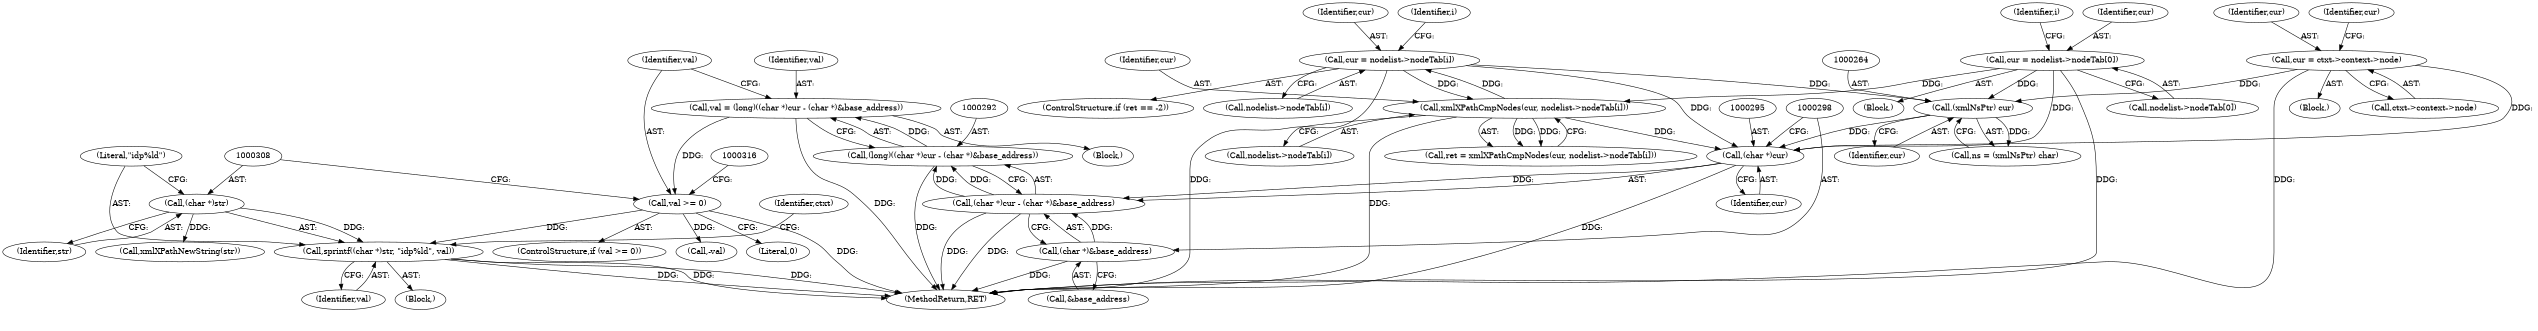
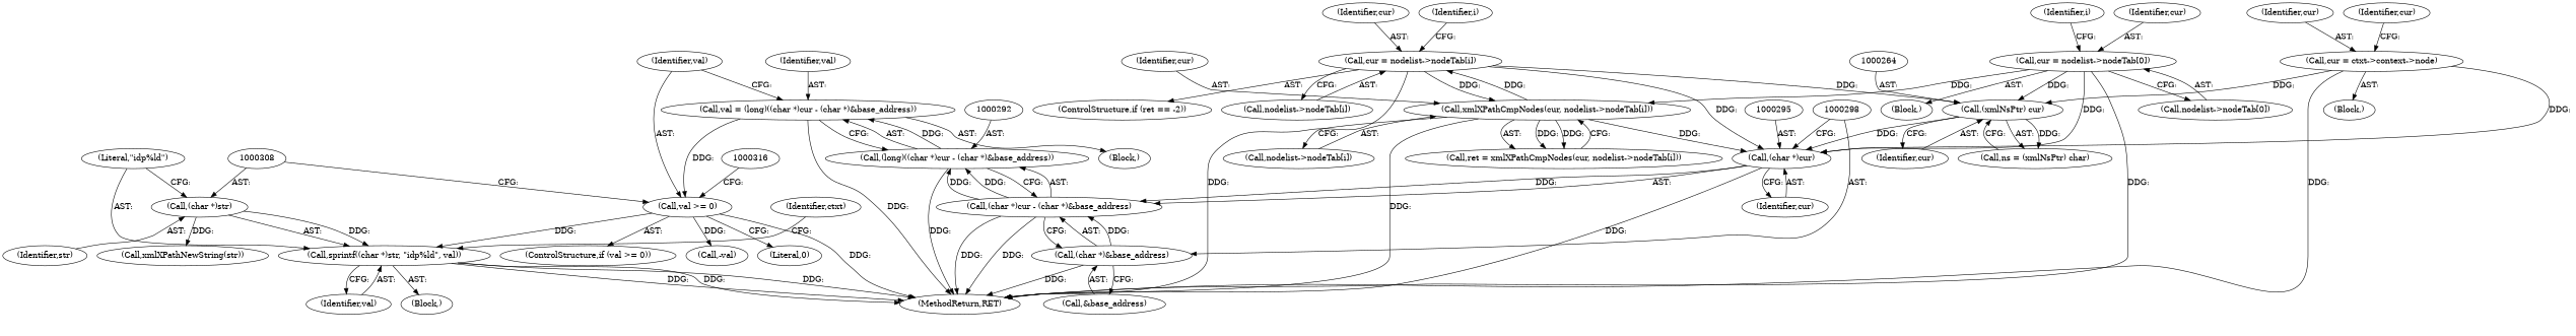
  digraph {
    n1 [label="(Call,sprintf((char *)str, \"idp%ld\", val))"]
    n2 [label="(MethodReturn,RET)"]
    n3 [label="(Identifier,val)"]
    n4 [label="(Block,)"]
    n5 [label="(Call,(char *)str)"]
    n6 [label="(Identifier,str)"]
    n7 [label="(Call,xmlXPathNewString(str))"]
    n8 [label="(Call,val >= 0)"]
    n9 [label="(ControlStructure,if (val >= 0))"]
    n10 [label="(Call,-val)"]
    n11 [label="(Literal,0)"]
    n12 [label="(Call,val = (long)((char *)cur - (char *)&base_address))"]
    n13 [label="(Call,(long)((char *)cur - (char *)&base_address))"]
    n14 [label="(Block,)"]
    n15 [label="(Call,(char *)cur - (char *)&base_address)"]
    n16 [label="(Call,(char *)&base_address)"]
    n17 [label="(Call,&base_address)"]
    n18 [label="(Call,(char *)cur)"]
    n19 [label="(Identifier,cur)"]
    n20 [label="(Call,cur = nodelist->nodeTab[i])"]
    n21 [label="(Call,xmlXPathCmpNodes(cur, nodelist->nodeTab[i]))"]
    n22 [label="(Call,(xmlNsPtr) cur)"]
    n23 [label="(ControlStructure,if (ret == -2))"]
    n24 [label="(Call,nodelist->nodeTab[i])"]
    n25 [label="(Call,ret = xmlXPathCmpNodes(cur, nodelist->nodeTab[i]))"]
    n26 [label="(Call,nodelist->nodeTab[i])"]
    n27 [label="(Call,ns = (xmlNsPtr) char)"]
    n28 [label="(Identifier,cur)"]
    n29 [label="(Call,cur = nodelist->nodeTab[0])"]
    n30 [label="(Call,nodelist->nodeTab[0])"]
    n31 [label="(Block,)"]
    n32 [label="(Call,cur = ctxt->context->node)"]
    n33 [label="(Block,)"]
-   n34 [label="(Call,ctxt->context->node)"]
    n35 [label="(Identifier,cur)"]
    n36 [label="(Identifier,cur)"]
    n37 [label="(Literal,\"idp%ld\")"]
    n38 [label="(Identifier,i)"]
    n39 [label="(Identifier,cur)"]
    n40 [label="(Identifier,val)"]
    n41 [label="(Identifier,ctxt)"]
    n42 [label="(Identifier,i)"]
    n43 [label="(Identifier,cur)"]
    n44 [label="(Identifier,val)"]
    n45 [label="(Identifier,cur)"]
    1000308
    1000316
    1000292
    1000295
    1000298
    1000264
    n1 -> n2 [label="DDG: "]
    n1 -> n2 [label="DDG: "]
    n1 -> n2 [label="DDG: "]
    n1 -> n3 [label="CFG: "]
    n1 -> n4 [label="AST: "]
    n3 -> n1 [label="AST: "]
    n5 -> n1 [label="AST: "]
    n5 -> n1 [label="DDG: "]
-   n5 -> n6 [label="CFG: "]
    n5 -> n7 [label="DDG: "]
    n6 -> n5 [label="AST: "]
    n8 -> n1 [label="DDG: "]
    n8 -> n2 [label="DDG: "]
    n8 -> n9 [label="AST: "]
    n8 -> n10 [label="DDG: "]
    n8 -> n11 [label="CFG: "]
    n12 -> n2 [label="DDG: "]
    n12 -> n8 [label="DDG: "]
    n12 -> n13 [label="CFG: "]
    n12 -> n14 [label="AST: "]
    n13 -> n2 [label="DDG: "]
    n13 -> n12 [label="AST: "]
    n13 -> n12 [label="DDG: "]
    n13 -> n15 [label="CFG: "]
    n15 -> n2 [label="DDG: "]
    n15 -> n2 [label="DDG: "]
    n15 -> n13 [label="AST: "]
    n15 -> n13 [label="DDG: "]
    n15 -> n13 [label="DDG: "]
    n15 -> n16 [label="CFG: "]
    n16 -> n2 [label="DDG: "]
    n16 -> n15 [label="AST: "]
    n16 -> n15 [label="DDG: "]
    n16 -> n17 [label="CFG: "]
    n17 -> n16 [label="AST: "]
    n18 -> n2 [label="DDG: "]
    n18 -> n15 [label="AST: "]
    n18 -> n15 [label="DDG: "]
    n18 -> n19 [label="CFG: "]
    n19 -> n18 [label="AST: "]
    n20 -> n2 [label="DDG: "]
    n20 -> n18 [label="DDG: "]
    n20 -> n21 [label="DDG: "]
    n20 -> n22 [label="DDG: "]
    n20 -> n23 [label="AST: "]
    n20 -> n24 [label="CFG: "]
    n21 -> n2 [label="DDG: "]
    n21 -> n18 [label="DDG: "]
    n21 -> n20 [label="DDG: "]
    n21 -> n25 [label="AST: "]
    n21 -> n25 [label="DDG: "]
    n21 -> n25 [label="DDG: "]
    n21 -> n26 [label="CFG: "]
    n22 -> n18 [label="DDG: "]
    n22 -> n27 [label="AST: "]
    n22 -> n27 [label="DDG: "]
    n22 -> n28 [label="CFG: "]
    n24 -> n20 [label="AST: "]
    n25 -> n21 [label="CFG: "]
    n26 -> n21 [label="AST: "]
    n27 -> n22 [label="CFG: "]
    n28 -> n22 [label="AST: "]
    n29 -> n2 [label="DDG: "]
    n29 -> n18 [label="DDG: "]
    n29 -> n21 [label="DDG: "]
    n29 -> n22 [label="DDG: "]
    n29 -> n30 [label="CFG: "]
    n29 -> n31 [label="AST: "]
    n30 -> n29 [label="AST: "]
    n32 -> n2 [label="DDG: "]
    n32 -> n18 [label="DDG: "]
    n32 -> n22 [label="DDG: "]
    n32 -> n33 [label="AST: "]
-   n32 -> n34 [label="CFG: "]
-   n34 -> n32 [label="AST: "]
    n35 -> n20 [label="AST: "]
    n36 -> n32 [label="AST: "]
    n37 -> n1 [label="AST: "]
    n37 -> n5 [label="CFG: "]
    n38 -> n29 [label="CFG: "]
    n39 -> n21 [label="AST: "]
    n40 -> n8 [label="AST: "]
    n40 -> n12 [label="CFG: "]
    n41 -> n1 [label="CFG: "]
    n42 -> n20 [label="CFG: "]
    n43 -> n32 [label="CFG: "]
    n44 -> n12 [label="AST: "]
    n45 -> n29 [label="AST: "]
    1000308 -> n5 [label="AST: "]
    1000308 -> n8 [label="CFG: "]
    1000316 -> n8 [label="CFG: "]
    1000292 -> n13 [label="AST: "]
    1000295 -> n18 [label="AST: "]
    1000298 -> n16 [label="AST: "]
    1000298 -> n18 [label="CFG: "]
    1000264 -> n22 [label="AST: "]
  }
